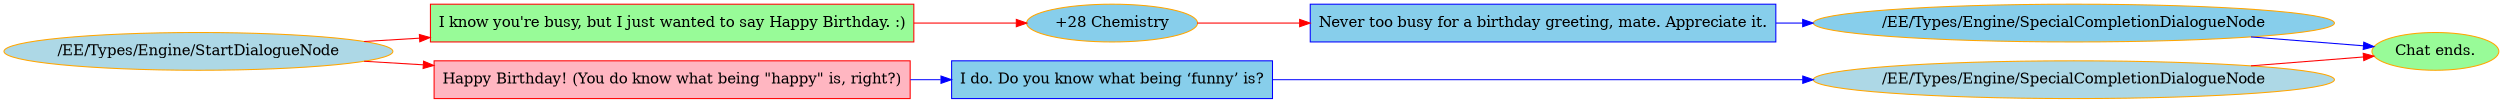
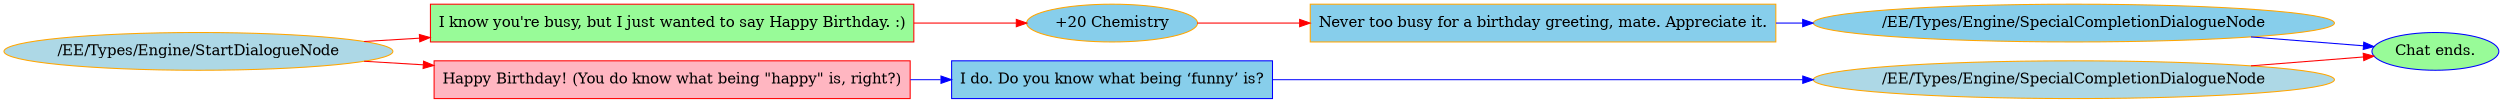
  digraph {
    rankdir=LR
    node [color=orange fillcolor=skyblue style=filled]
    edge [color=red]
    n1 [fillcolor=lightblue label="/EE/Types/Engine/StartDialogueNode"]
    n2 [color=red fillcolor=palegreen label="I know you're busy, but I just wanted to say Happy Birthday. :)" shape=box]
    n3 [color=red fillcolor=lightpink label="Happy Birthday! (You do know what being \"happy\" is, right?)" shape=box]
-   n4 [label="+28 Chemistry"]
+   n4 [label="+20 Chemistry"]
    n5 [color=blue label="I do. Do you know what being ‘funny’ is?" shape=box]
-   n6 [color=blue label="Never too busy for a birthday greeting, mate. Appreciate it." shape=box]
+   n6 [label="Never too busy for a birthday greeting, mate. Appreciate it." shape=box]
    n7 [fillcolor=lightblue label="/EE/Types/Engine/SpecialCompletionDialogueNode"]
    n8 [label="/EE/Types/Engine/SpecialCompletionDialogueNode"]
-   "Chat ends." [fillcolor=palegreen]
+   "Chat ends." [color=blue fillcolor=palegreen]
    n1 -> n2
    n1 -> n3
    n2 -> n4
    n3 -> n5 [color=blue]
    n4 -> n6
    n5 -> n7 [color=blue]
    n6 -> n8 [color=blue]
    n7 -> "Chat ends."
    n8 -> "Chat ends." [color=blue]
  }
